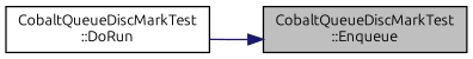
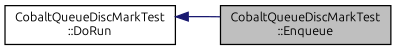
  digraph {
    rankdir=RL
    fontname=Ubuntu
    node [color=black fontname=Ubuntu fontsize=10 shape=record style=filled]
    n1 [fillcolor=grey75 fontcolor=black height=0.2 label="CobaltQueueDiscMarkTest\l::Enqueue" width=0.4]
    n2 [fillcolor=white height=0.2 label="CobaltQueueDiscMarkTest\l::DoRun" width=0.4]
-   n1 -> n2 [color=midnightblue dir=back fontname=Ubuntu fontsize=10 labelfontname=Helvetica labelfontsize=10 style=solid]
+   n2 -> n1 [color=midnightblue dir=back fontname=Ubuntu fontsize=10 labelfontname=Helvetica labelfontsize=10 style=solid]
  }
